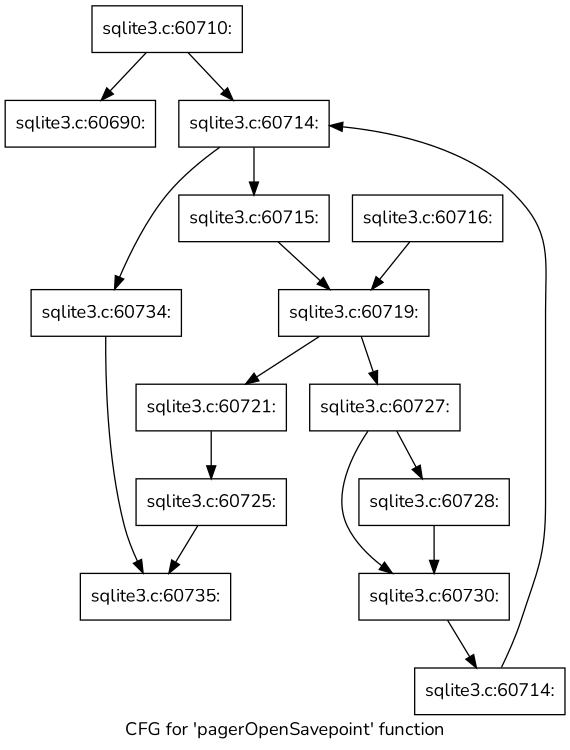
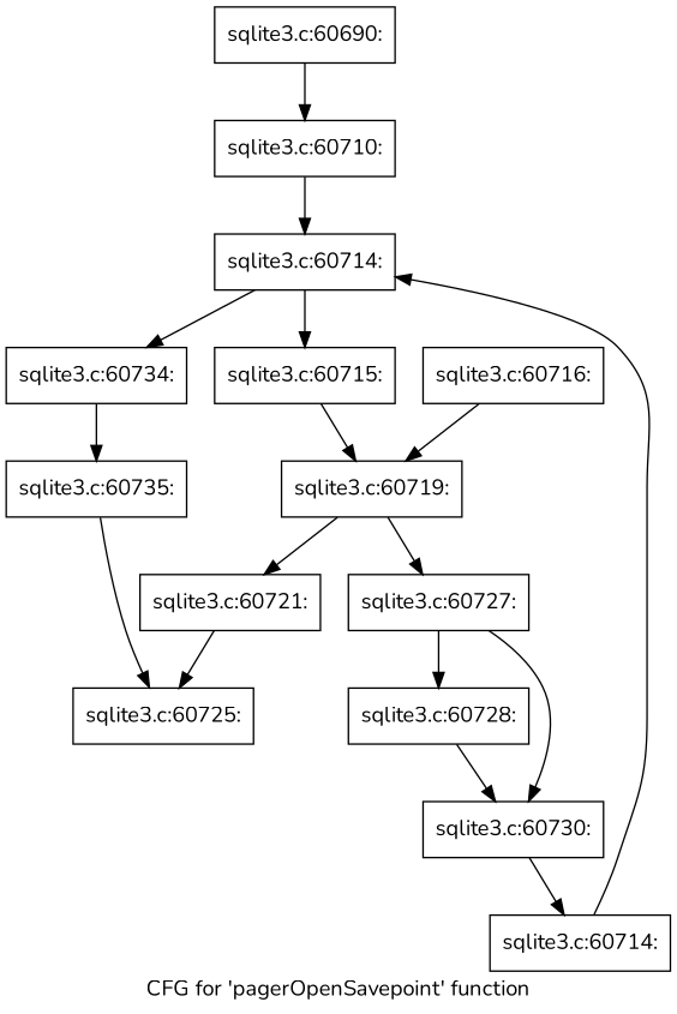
  digraph {
    fontname=Nunito
    label="CFG for 'pagerOpenSavepoint' function"
    node [fontname=Nunito shape=record]
    edge [fontname=Nunito]
    n1 [label="{sqlite3.c:60690:}"]
    n2 [label="{sqlite3.c:60710:}"]
    n3 [label="{sqlite3.c:60714:}"]
    n4 [label="{sqlite3.c:60715:}"]
    n5 [label="{sqlite3.c:60734:}"]
    n6 [label="{sqlite3.c:60735:}"]
    n7 [label="{sqlite3.c:60719:}"]
    n8 [label="{sqlite3.c:60716:}"]
    n9 [label="{sqlite3.c:60721:}"]
    n10 [label="{sqlite3.c:60727:}"]
    n11 [label="{sqlite3.c:60725:}"]
    n12 [label="{sqlite3.c:60728:}"]
    n13 [label="{sqlite3.c:60730:}"]
    n14 [label="{sqlite3.c:60714:}"]
-   n2 -> n1
+   n1 -> n2
    n2 -> n3
    n3 -> n4
    n3 -> n5
    n4 -> n7
    n5 -> n6
    n7 -> n9
    n7 -> n10
    n8 -> n7
    n9 -> n11
    n10 -> n12
    n10 -> n13
-   n11 -> n6
+   n6 -> n11
    n12 -> n13
    n13 -> n14
    n14 -> n3
  }
